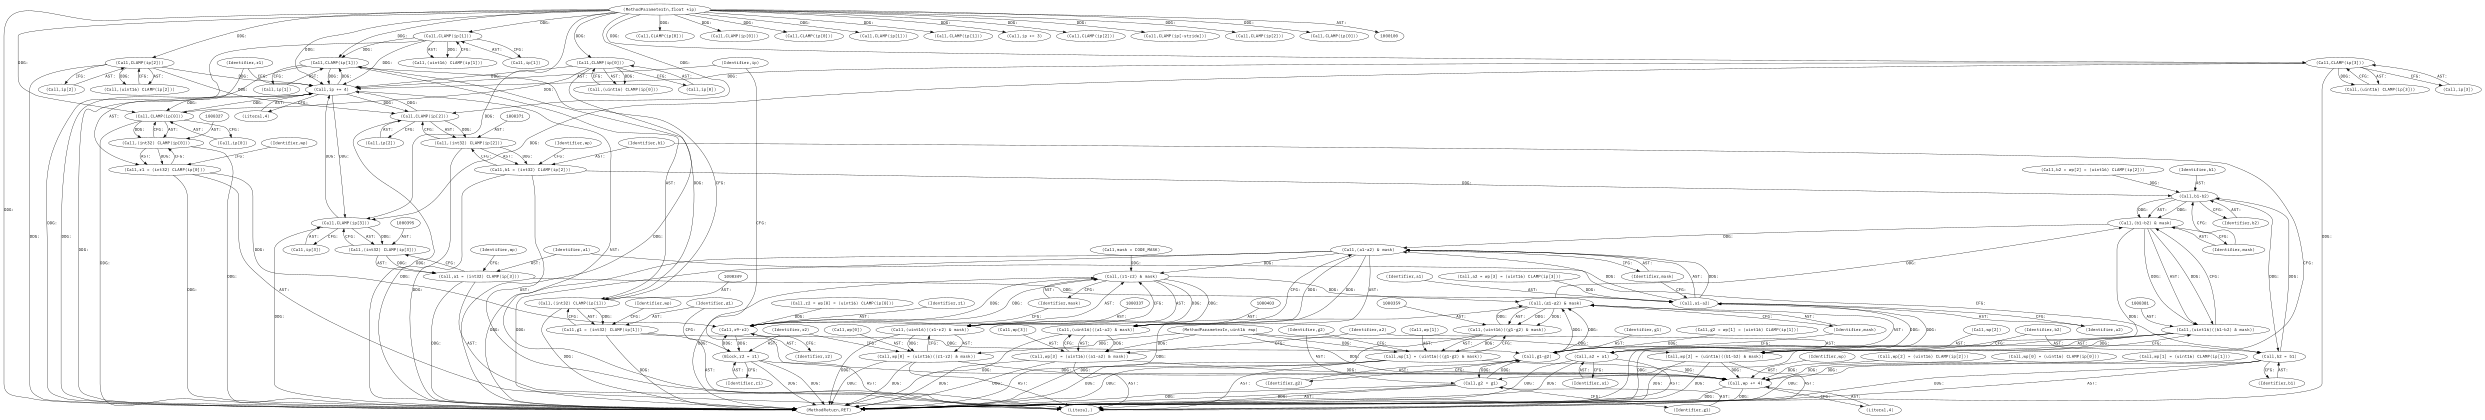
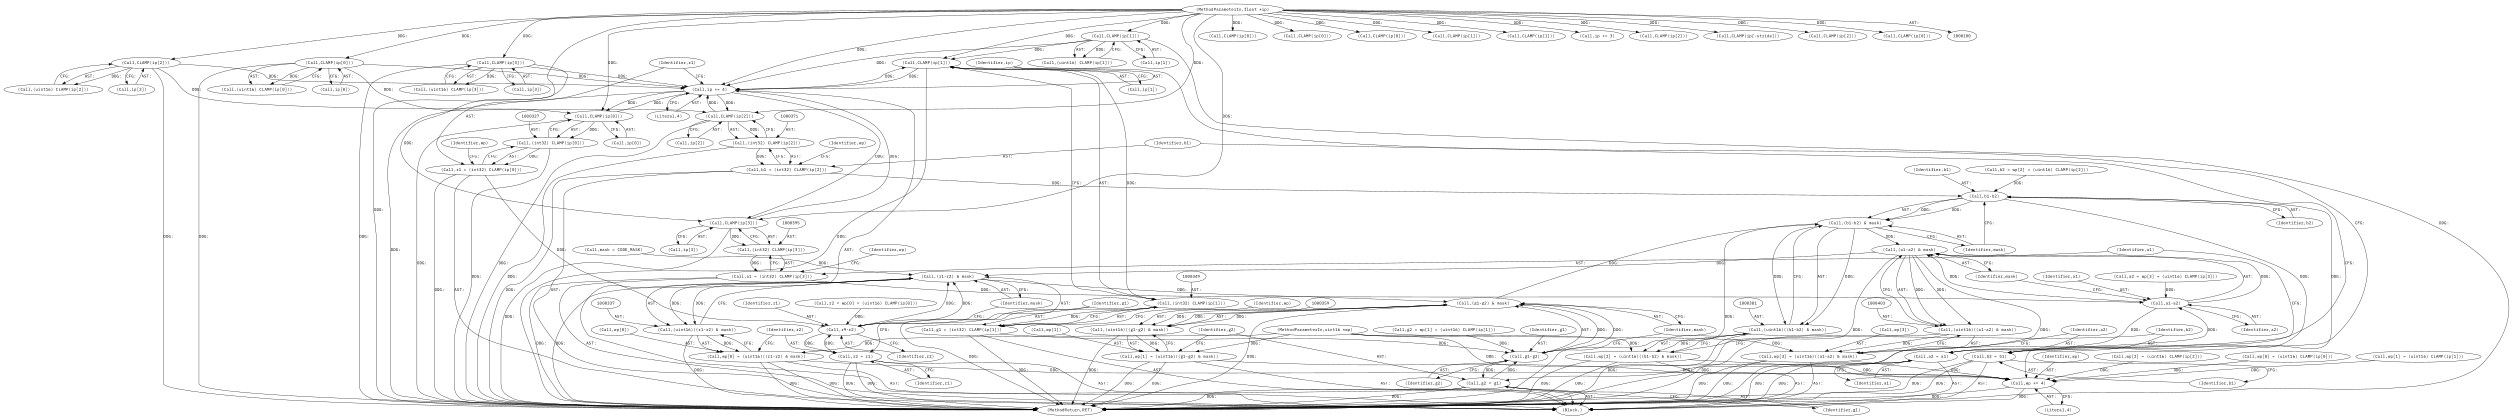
  digraph {
    fontname="IBM Plex Mono"
    node [fontname="IBM Plex Mono"]
    edge [fontname="IBM Plex Mono"]
    n1 [label="(Call,CLAMP(ip[1]))"]
    n2 [label="(Call,ip += 4)"]
    n3 [label="(Call,(int32) CLAMP(ip[1]))"]
    n4 [label="(Call,ip[1])"]
    n5 [label="(MethodReturn,RET)"]
    n6 [label="(Call,CLAMP(ip[2]))"]
    n7 [label="(Call,CLAMP(ip[0]))"]
    n8 [label="(Call,CLAMP(ip[3]))"]
    n9 [label="(Literal,4)"]
-   n10 [label="(Literal,)"]
+   n10 [label="(Block,)"]
    n11 [label="(Call,g1 = (int32) CLAMP(ip[1]))"]
    n12 [label="(Call,CLAMP(ip[1]))"]
    n13 [label="(Call,(uint16) CLAMP(ip[1]))"]
    n14 [label="(Call,ip[1])"]
    n15 [label="(MethodParameterIn,float *ip)"]
    n16 [label="(Call,CLAMP(ip[2]))"]
    n17 [label="(Call,CLAMP(ip[0]))"]
    n18 [label="(Call,CLAMP(ip[3]))"]
    n19 [label="(Call,CLAMP(ip[0]))"]
    n20 [label="(Call,CLAMP(ip[0]))"]
    n21 [label="(Call,CLAMP(ip[0]))"]
    n22 [label="(Call,CLAMP(ip[1]))"]
    n23 [label="(Call,CLAMP(ip[1]))"]
    n24 [label="(Call,ip += 3)"]
    n25 [label="(Call,CLAMP(ip[2]))"]
    n26 [label="(Call,CLAMP(ip[-stride]))"]
    n27 [label="(Call,CLAMP(ip[2]))"]
    n28 [label="(Call,CLAMP(ip[0]))"]
    1000100
    n30 [label="(Call,ip[2])"]
    n31 [label="(Call,(uint16) CLAMP(ip[2]))"]
    n32 [label="(Call,(uint16) CLAMP(ip[0]))"]
    n33 [label="(Call,ip[0])"]
    n34 [label="(Call,(int32) CLAMP(ip[2]))"]
    n35 [label="(Call,ip[2])"]
    n36 [label="(Call,(int32) CLAMP(ip[0]))"]
    n37 [label="(Call,ip[0])"]
    n38 [label="(Call,(int32) CLAMP(ip[3]))"]
    n39 [label="(Call,ip[3])"]
    n40 [label="(Call,(uint16) CLAMP(ip[3]))"]
    n41 [label="(Call,ip[3])"]
    n42 [label="(Call,b1 = (int32) CLAMP(ip[2]))"]
    n43 [label="(Call,r1 = (int32) CLAMP(ip[0]))"]
    n44 [label="(Call,a1 = (int32) CLAMP(ip[3]))"]
    n45 [label="(Call,r9-r2)"]
    n46 [label="(Call,(r1-r2) & mask)"]
-   n47 [label="(Block,r2 = r1)"]
+   n47 [label="(Call,r2 = r1)"]
    n48 [label="(Identifier,r2)"]
    n49 [label="(Call,(uint16)((r1-r2) & mask))"]
    n50 [label="(Call,(g1-g2) & mask)"]
    n51 [label="(Identifier,mask)"]
    n52 [label="(Identifier,r1)"]
    n53 [label="(Call,wp[0] = (uint16)((r1-r2) & mask))"]
    n54 [label="(Call,(uint16)((g1-g2) & mask))"]
    n55 [label="(Call,(b1-b2) & mask)"]
    n56 [label="(Identifier,mask)"]
    n57 [label="(Call,wp += 4)"]
    n58 [label="(Literal,4)"]
    n59 [label="(Call,wp[1] = (uint16)((g1-g2) & mask))"]
    n60 [label="(Call,(uint16)((b1-b2) & mask))"]
    n61 [label="(Call,(a1-a2) & mask)"]
    n62 [label="(Identifier,mask)"]
    n63 [label="(Call,g1-g2)"]
    n64 [label="(Call,wp[2] = (uint16)((b1-b2) & mask))"]
    n65 [label="(Call,(uint16)((a1-a2) & mask))"]
    n66 [label="(Identifier,mask)"]
    n67 [label="(Call,b1-b2)"]
    n68 [label="(Call,wp[3] = (uint16)((a1-a2) & mask))"]
    n69 [label="(Call,a1-a2)"]
    n70 [label="(Call,g2 = g1)"]
    n71 [label="(Identifier,g2)"]
    n72 [label="(Identifier,g1)"]
    n73 [label="(Call,b2 = b1)"]
    n74 [label="(Identifier,b2)"]
    n75 [label="(Identifier,b1)"]
    n76 [label="(Call,a2 = a1)"]
    n77 [label="(Identifier,a2)"]
    n78 [label="(Identifier,a1)"]
    n79 [label="(Identifier,ip)"]
    n80 [label="(Identifier,g1)"]
    n81 [label="(Identifier,wp)"]
    n82 [label="(Identifier,r1)"]
    n83 [label="(Call,wp[2] = (uint16) CLAMP(ip[2]))"]
    n84 [label="(Identifier,b2)"]
    n85 [label="(Identifier,a1)"]
    n86 [label="(Identifier,b1)"]
    n87 [label="(MethodParameterIn,uint16 *wp)"]
    n88 [label="(Call,b2 = wp[2] = (uint16) CLAMP(ip[2]))"]
    n89 [label="(Call,wp[3])"]
-   n90 [label="(Call,wp[2])"]
    n91 [label="(Identifier,b1)"]
    n92 [label="(Identifier,wp)"]
    n93 [label="(Call,wp[0] = (uint16) CLAMP(ip[0]))"]
    n94 [label="(Call,a2 = wp[3] = (uint16) CLAMP(ip[3]))"]
    n95 [label="(Identifier,wp)"]
    n96 [label="(Call,r2 = wp[0] = (uint16) CLAMP(ip[0]))"]
    n97 [label="(Identifier,r1)"]
    n98 [label="(Identifier,wp)"]
    n99 [label="(Call,wp[1] = (uint16) CLAMP(ip[1]))"]
    n100 [label="(Identifier,g1)"]
    n101 [label="(Identifier,a2)"]
    n102 [label="(Call,g2 = wp[1] = (uint16) CLAMP(ip[1]))"]
    n103 [label="(Identifier,r2)"]
    n104 [label="(Call,mask = CODE_MASK)"]
    n105 [label="(Identifier,a1)"]
    n106 [label="(Call,wp[1])"]
    n107 [label="(Call,wp[0])"]
    n108 [label="(Identifier,wp)"]
    n109 [label="(Identifier,g2)"]
    1000327
    1000337
    1000359
    1000381
    1000403
    1000349
    1000371
    n117 [label=1000395]
    n1 -> n2 [label="DDG: "]
    n1 -> n3 [label="AST: "]
    n1 -> n3 [label="DDG: "]
    n1 -> n4 [label="CFG: "]
    n1 -> n5 [label="DDG: "]
    n2 -> n1 [label="DDG: "]
    n2 -> n5 [label="DDG: "]
    n2 -> n6 [label="DDG: "]
    n2 -> n7 [label="DDG: "]
    n2 -> n8 [label="DDG: "]
    n2 -> n9 [label="CFG: "]
    n2 -> n10 [label="AST: "]
    n3 -> n1 [label="CFG: "]
    n3 -> n5 [label="DDG: "]
    n3 -> n11 [label="AST: "]
    n3 -> n11 [label="DDG: "]
    n4 -> n1 [label="AST: "]
    n6 -> n2 [label="DDG: "]
    n6 -> n5 [label="DDG: "]
    n6 -> n34 [label="AST: "]
    n6 -> n34 [label="DDG: "]
    n6 -> n35 [label="CFG: "]
    n7 -> n2 [label="DDG: "]
    n7 -> n5 [label="DDG: "]
    n7 -> n36 [label="AST: "]
    n7 -> n36 [label="DDG: "]
    n7 -> n37 [label="CFG: "]
    n8 -> n2 [label="DDG: "]
    n8 -> n5 [label="DDG: "]
    n8 -> n38 [label="AST: "]
    n8 -> n38 [label="DDG: "]
    n8 -> n39 [label="CFG: "]
    n9 -> n2 [label="AST: "]
    n11 -> n3 [label="CFG: "]
    n11 -> n5 [label="DDG: "]
    n11 -> n10 [label="AST: "]
    n11 -> n63 [label="DDG: "]
    n12 -> n1 [label="DDG: "]
    n12 -> n2 [label="DDG: "]
    n12 -> n5 [label="DDG: "]
    n12 -> n13 [label="AST: "]
    n12 -> n13 [label="DDG: "]
    n12 -> n14 [label="CFG: "]
    n13 -> n12 [label="CFG: "]
    n14 -> n12 [label="AST: "]
    n15 -> n1 [label="DDG: "]
    n15 -> n2 [label="DDG: "]
    n15 -> n5 [label="DDG: "]
    n15 -> n6 [label="DDG: "]
    n15 -> n7 [label="DDG: "]
    n15 -> n8 [label="DDG: "]
    n15 -> n12 [label="DDG: "]
    n15 -> n16 [label="DDG: "]
    n15 -> n17 [label="DDG: "]
    n15 -> n18 [label="DDG: "]
    n15 -> n19 [label="DDG: "]
    n15 -> n20 [label="DDG: "]
    n15 -> n21 [label="DDG: "]
    n15 -> n22 [label="DDG: "]
    n15 -> n23 [label="DDG: "]
    n15 -> n24 [label="DDG: "]
    n15 -> n25 [label="DDG: "]
    n15 -> n26 [label="DDG: "]
    n15 -> n27 [label="DDG: "]
    n15 -> n28 [label="DDG: "]
    n15 -> 1000100 [label="AST: "]
    n16 -> n2 [label="DDG: "]
    n16 -> n5 [label="DDG: "]
    n16 -> n6 [label="DDG: "]
    n16 -> n30 [label="CFG: "]
    n16 -> n31 [label="AST: "]
    n16 -> n31 [label="DDG: "]
    n17 -> n2 [label="DDG: "]
    n17 -> n5 [label="DDG: "]
    n17 -> n7 [label="DDG: "]
    n17 -> n32 [label="AST: "]
    n17 -> n32 [label="DDG: "]
    n17 -> n33 [label="CFG: "]
    n18 -> n2 [label="DDG: "]
    n18 -> n5 [label="DDG: "]
    n18 -> n8 [label="DDG: "]
    n18 -> n40 [label="AST: "]
    n18 -> n40 [label="DDG: "]
    n18 -> n41 [label="CFG: "]
    n30 -> n16 [label="AST: "]
    n31 -> n16 [label="CFG: "]
    n32 -> n17 [label="CFG: "]
    n33 -> n17 [label="AST: "]
    n34 -> n5 [label="DDG: "]
    n34 -> n6 [label="CFG: "]
    n34 -> n42 [label="AST: "]
    n34 -> n42 [label="DDG: "]
    n35 -> n6 [label="AST: "]
    n36 -> n5 [label="DDG: "]
    n36 -> n7 [label="CFG: "]
    n36 -> n43 [label="AST: "]
    n36 -> n43 [label="DDG: "]
    n37 -> n7 [label="AST: "]
    n38 -> n8 [label="CFG: "]
    n38 -> n44 [label="AST: "]
    n38 -> n44 [label="DDG: "]
    n39 -> n8 [label="AST: "]
    n40 -> n18 [label="CFG: "]
    n41 -> n18 [label="AST: "]
    n42 -> n5 [label="DDG: "]
    n42 -> n10 [label="AST: "]
    n42 -> n34 [label="CFG: "]
    n42 -> n67 [label="DDG: "]
    n43 -> n5 [label="DDG: "]
    n43 -> n10 [label="AST: "]
    n43 -> n36 [label="CFG: "]
    n43 -> n45 [label="DDG: "]
    n44 -> n5 [label="DDG: "]
    n44 -> n10 [label="AST: "]
    n44 -> n38 [label="CFG: "]
    n44 -> n69 [label="DDG: "]
    n45 -> n46 [label="AST: "]
    n45 -> n46 [label="DDG: "]
    n45 -> n46 [label="DDG: "]
    n45 -> n47 [label="DDG: "]
    n45 -> n48 [label="CFG: "]
    n46 -> n5 [label="DDG: "]
    n46 -> n49 [label="AST: "]
    n46 -> n49 [label="DDG: "]
    n46 -> n49 [label="DDG: "]
    n46 -> n50 [label="DDG: "]
    n46 -> n51 [label="CFG: "]
    n47 -> n5 [label="DDG: "]
    n47 -> n5 [label="DDG: "]
    n47 -> n10 [label="AST: "]
    n47 -> n45 [label="DDG: "]
    n47 -> n52 [label="CFG: "]
    n48 -> n45 [label="AST: "]
    n49 -> n5 [label="DDG: "]
    n49 -> n46 [label="CFG: "]
    n49 -> n53 [label="AST: "]
    n49 -> n53 [label="DDG: "]
    n50 -> n5 [label="DDG: "]
    n50 -> n54 [label="AST: "]
    n50 -> n54 [label="DDG: "]
    n50 -> n54 [label="DDG: "]
    n50 -> n55 [label="DDG: "]
    n50 -> n56 [label="CFG: "]
    n51 -> n45 [label="CFG: "]
    n51 -> n46 [label="AST: "]
    n52 -> n47 [label="AST: "]
    n53 -> n5 [label="DDG: "]
    n53 -> n5 [label="DDG: "]
    n53 -> n10 [label="AST: "]
    n53 -> n49 [label="CFG: "]
    n53 -> n57 [label="DDG: "]
    n54 -> n5 [label="DDG: "]
    n54 -> n50 [label="DDG: "]
    n54 -> n59 [label="AST: "]
    n54 -> n59 [label="DDG: "]
    n55 -> n5 [label="DDG: "]
    n55 -> n60 [label="AST: "]
    n55 -> n60 [label="DDG: "]
    n55 -> n60 [label="DDG: "]
    n55 -> n61 [label="DDG: "]
    n55 -> n62 [label="CFG: "]
    n56 -> n50 [label="AST: "]
    n56 -> n63 [label="CFG: "]
    n57 -> n5 [label="DDG: "]
    n57 -> n10 [label="DDG: "]
    n57 -> n58 [label="CFG: "]
    n58 -> n57 [label="AST: "]
    n59 -> n5 [label="DDG: "]
    n59 -> n5 [label="DDG: "]
    n59 -> n10 [label="AST: "]
    n59 -> n54 [label="CFG: "]
    n59 -> n57 [label="DDG: "]
    n60 -> n5 [label="DDG: "]
    n60 -> n55 [label="CFG: "]
    n60 -> n64 [label="AST: "]
    n60 -> n64 [label="DDG: "]
    n61 -> n5 [label="DDG: "]
    n61 -> n5 [label="DDG: "]
    n61 -> n46 [label="DDG: "]
    n61 -> n65 [label="AST: "]
    n61 -> n65 [label="DDG: "]
    n61 -> n65 [label="DDG: "]
    n61 -> n66 [label="CFG: "]
    n62 -> n55 [label="AST: "]
    n62 -> n67 [label="CFG: "]
    n63 -> n50 [label="AST: "]
    n63 -> n50 [label="DDG: "]
    n63 -> n50 [label="DDG: "]
    n63 -> n70 [label="DDG: "]
    n63 -> n71 [label="CFG: "]
    n64 -> n5 [label="DDG: "]
    n64 -> n5 [label="DDG: "]
    n64 -> n10 [label="AST: "]
    n64 -> n57 [label="DDG: "]
    n64 -> n60 [label="CFG: "]
    n65 -> n5 [label="DDG: "]
    n65 -> n61 [label="CFG: "]
    n65 -> n68 [label="AST: "]
    n65 -> n68 [label="DDG: "]
    n66 -> n61 [label="AST: "]
    n66 -> n69 [label="CFG: "]
    n67 -> n55 [label="AST: "]
    n67 -> n55 [label="DDG: "]
    n67 -> n55 [label="DDG: "]
    n67 -> n73 [label="DDG: "]
    n67 -> n74 [label="CFG: "]
    n68 -> n5 [label="DDG: "]
    n68 -> n5 [label="DDG: "]
    n68 -> n10 [label="AST: "]
    n68 -> n57 [label="DDG: "]
    n68 -> n65 [label="CFG: "]
    n69 -> n61 [label="AST: "]
    n69 -> n61 [label="DDG: "]
    n69 -> n61 [label="DDG: "]
    n69 -> n76 [label="DDG: "]
    n69 -> n77 [label="CFG: "]
    n70 -> n5 [label="DDG: "]
    n70 -> n5 [label="DDG: "]
    n70 -> n10 [label="AST: "]
    n70 -> n63 [label="DDG: "]
    n70 -> n72 [label="CFG: "]
    n71 -> n63 [label="AST: "]
    n72 -> n70 [label="AST: "]
    n73 -> n5 [label="DDG: "]
    n73 -> n5 [label="DDG: "]
    n73 -> n10 [label="AST: "]
    n73 -> n67 [label="DDG: "]
    n73 -> n75 [label="CFG: "]
    n74 -> n67 [label="AST: "]
    n75 -> n73 [label="AST: "]
    n76 -> n5 [label="DDG: "]
    n76 -> n5 [label="DDG: "]
    n76 -> n10 [label="AST: "]
    n76 -> n69 [label="DDG: "]
    n76 -> n78 [label="CFG: "]
    n77 -> n69 [label="AST: "]
    n78 -> n76 [label="AST: "]
    n79 -> n2 [label="AST: "]
    n79 -> n57 [label="CFG: "]
    n80 -> n63 [label="AST: "]
    n81 -> n57 [label="AST: "]
    n82 -> n2 [label="CFG: "]
    n82 -> n43 [label="AST: "]
    n83 -> n57 [label="DDG: "]
    n84 -> n64 [label="CFG: "]
    n84 -> n73 [label="AST: "]
    n85 -> n69 [label="AST: "]
    n86 -> n67 [label="AST: "]
    n87 -> n53 [label="DDG: "]
    n87 -> n57 [label="DDG: "]
    n87 -> n59 [label="DDG: "]
    n87 -> n64 [label="DDG: "]
    n87 -> n68 [label="DDG: "]
    n88 -> n67 [label="DDG: "]
    n89 -> n68 [label="AST: "]
-   n90 -> n64 [label="AST: "]
    n91 -> n42 [label="AST: "]
    n91 -> n70 [label="CFG: "]
    n92 -> n11 [label="CFG: "]
    n93 -> n57 [label="DDG: "]
    n94 -> n69 [label="DDG: "]
    n95 -> n44 [label="CFG: "]
    n96 -> n45 [label="DDG: "]
    n97 -> n45 [label="AST: "]
    n98 -> n42 [label="CFG: "]
    n99 -> n57 [label="DDG: "]
    n100 -> n11 [label="AST: "]
    n100 -> n47 [label="CFG: "]
    n101 -> n68 [label="CFG: "]
    n101 -> n76 [label="AST: "]
    n102 -> n63 [label="DDG: "]
    n103 -> n47 [label="AST: "]
    n103 -> n53 [label="CFG: "]
    n104 -> n46 [label="DDG: "]
    n105 -> n44 [label="AST: "]
    n105 -> n73 [label="CFG: "]
    n106 -> n59 [label="AST: "]
    n107 -> n53 [label="AST: "]
    n108 -> n43 [label="CFG: "]
    n109 -> n59 [label="CFG: "]
    n109 -> n70 [label="AST: "]
    1000327 -> n36 [label="AST: "]
    1000337 -> n49 [label="AST: "]
    1000359 -> n54 [label="AST: "]
    1000381 -> n60 [label="AST: "]
    1000403 -> n65 [label="AST: "]
    1000349 -> n3 [label="AST: "]
    1000371 -> n34 [label="AST: "]
    n117 -> n38 [label="AST: "]
  }
